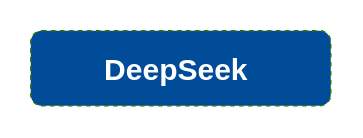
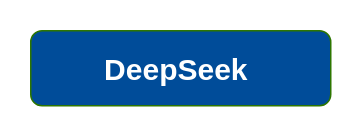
  <mxCell id="0" />
  <mxCell id="1" parent="0" />
- <mxCell id="2" value="&lt;font style=&quot;font-size: 20px;&quot;&gt;&lt;b style=&quot;&quot;&gt;DeepSeek&amp;nbsp;&lt;/b&gt;&lt;/font&gt;" style="rounded=1;whiteSpace=wrap;html=1;fillColor=#004C99;fontColor=#ffffff;strokeColor=#2D7600;dashed=1;" vertex="1" parent="1"><mxGeometry x="20" y="20" width="200" height="50" as="geometry" /></mxCell>
+ <mxCell id="2" value="&lt;font style=&quot;font-size: 20px;&quot;&gt;&lt;b style=&quot;&quot;&gt;DeepSeek&amp;nbsp;&lt;/b&gt;&lt;/font&gt;" style="rounded=1;whiteSpace=wrap;html=1;fillColor=#004C99;fontColor=#ffffff;strokeColor=#2D7600;" vertex="1" parent="1"><mxGeometry x="20" y="20" width="200" height="50" as="geometry" /></mxCell>
